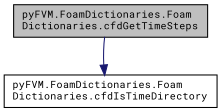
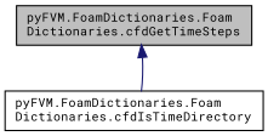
  digraph {
    rankdir=TB
    fontname="Roboto Mono"
    node [color=black fontname="Roboto Mono" fontsize=10 shape=record style=filled]
    n1 [fillcolor=grey75 fontcolor=black height=0.2 label="pyFVM.FoamDictionaries.Foam\lDictionaries.cfdGetTimeSteps" width=0.4]
    n2 [fillcolor=white height=0.2 label="pyFVM.FoamDictionaries.Foam\lDictionaries.cfdIsTimeDirectory" width=0.4]
-   n1 -> n2 [color=midnightblue fontname="Roboto Mono" fontsize=10 labelfontname=Helvetica labelfontsize=10 style=solid]
+   n2 -> n1 [color=midnightblue fontname="Roboto Mono" fontsize=10 labelfontname=Helvetica labelfontsize=10 style=solid]
  }
